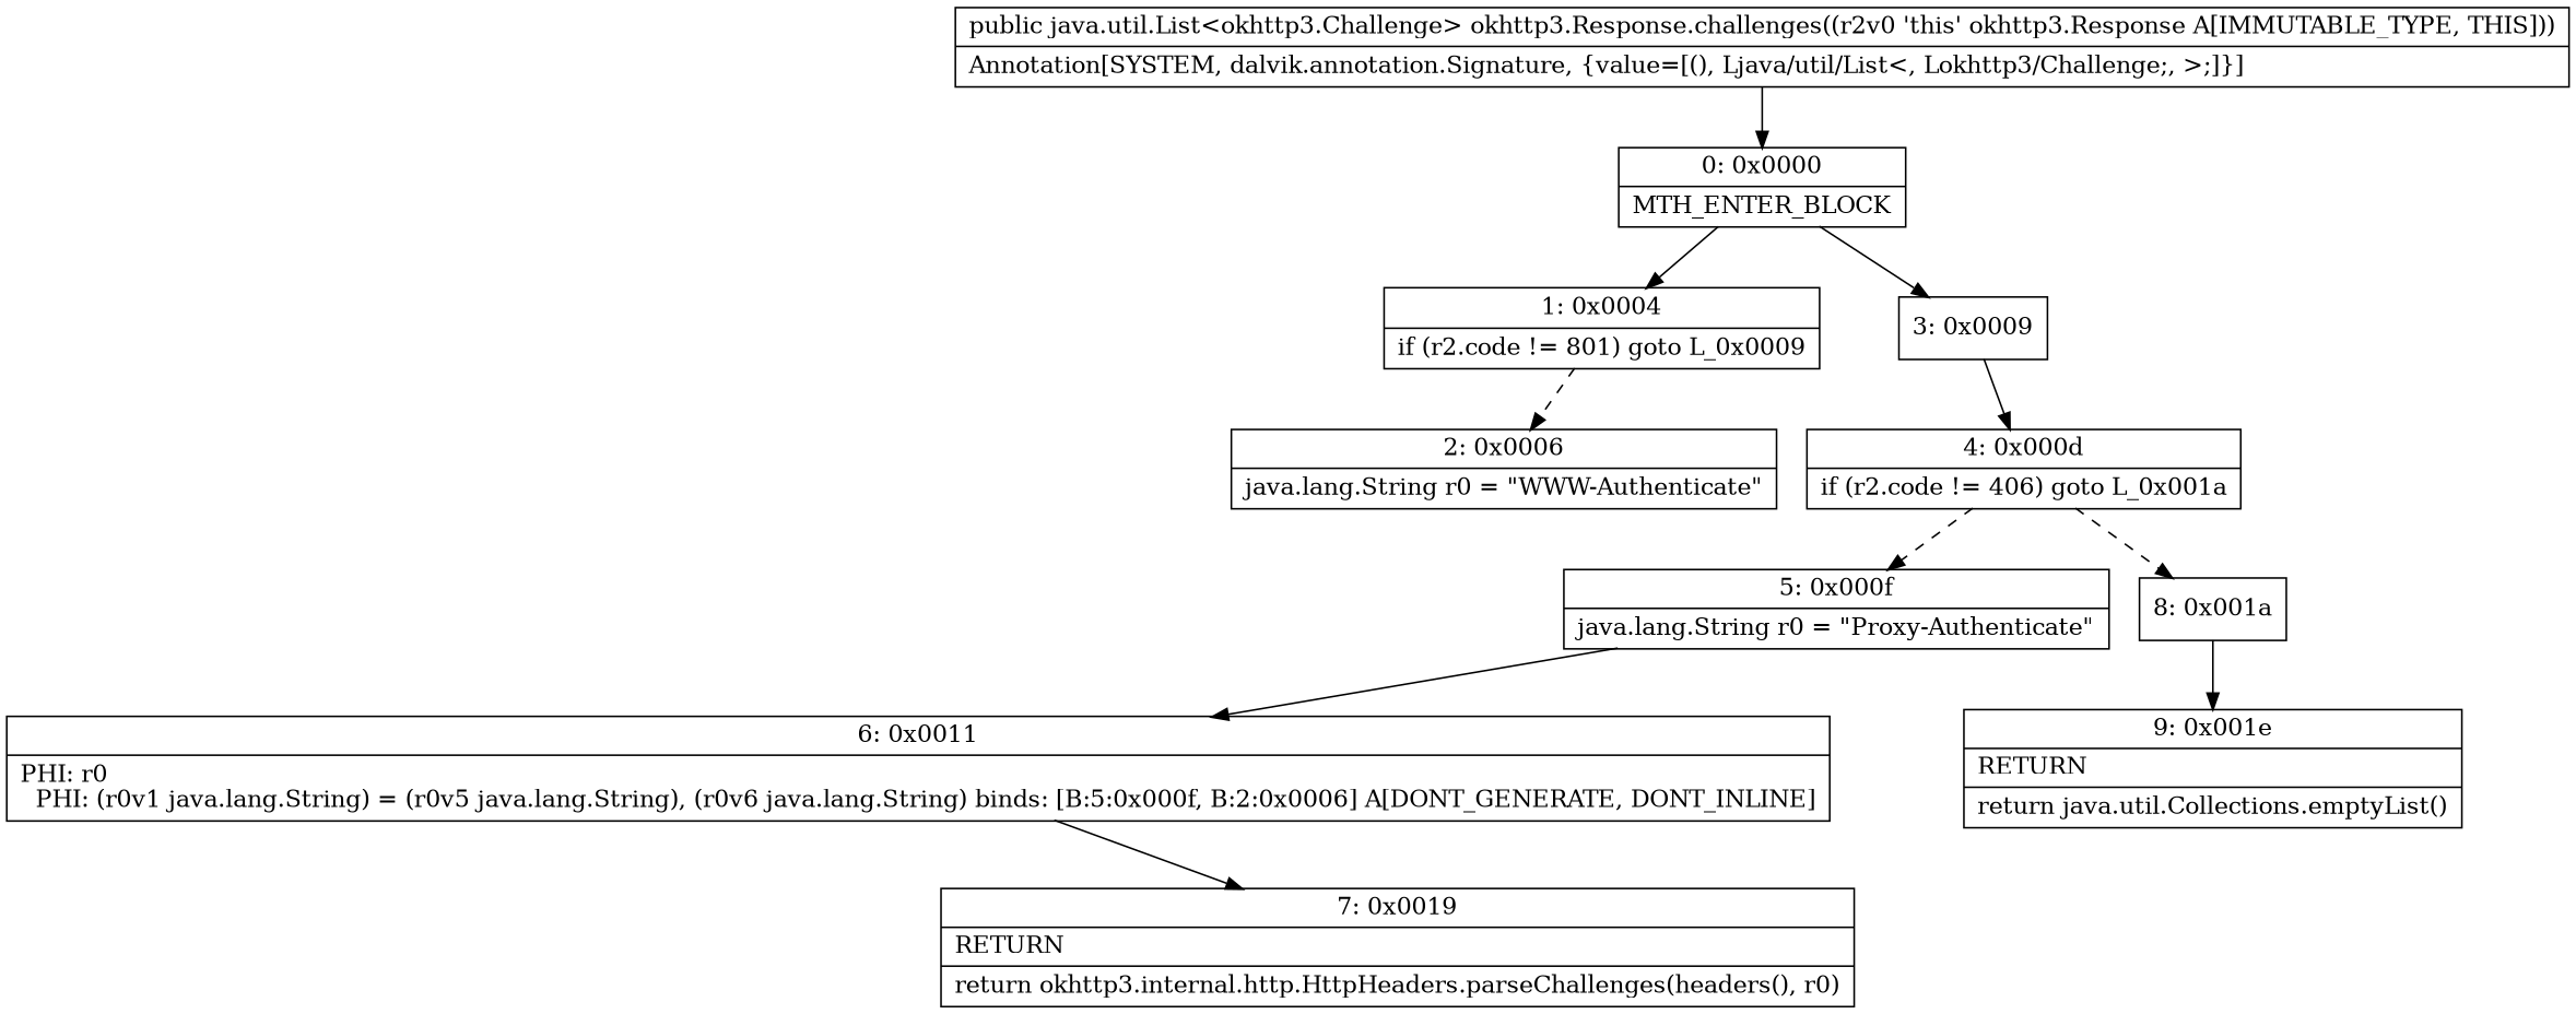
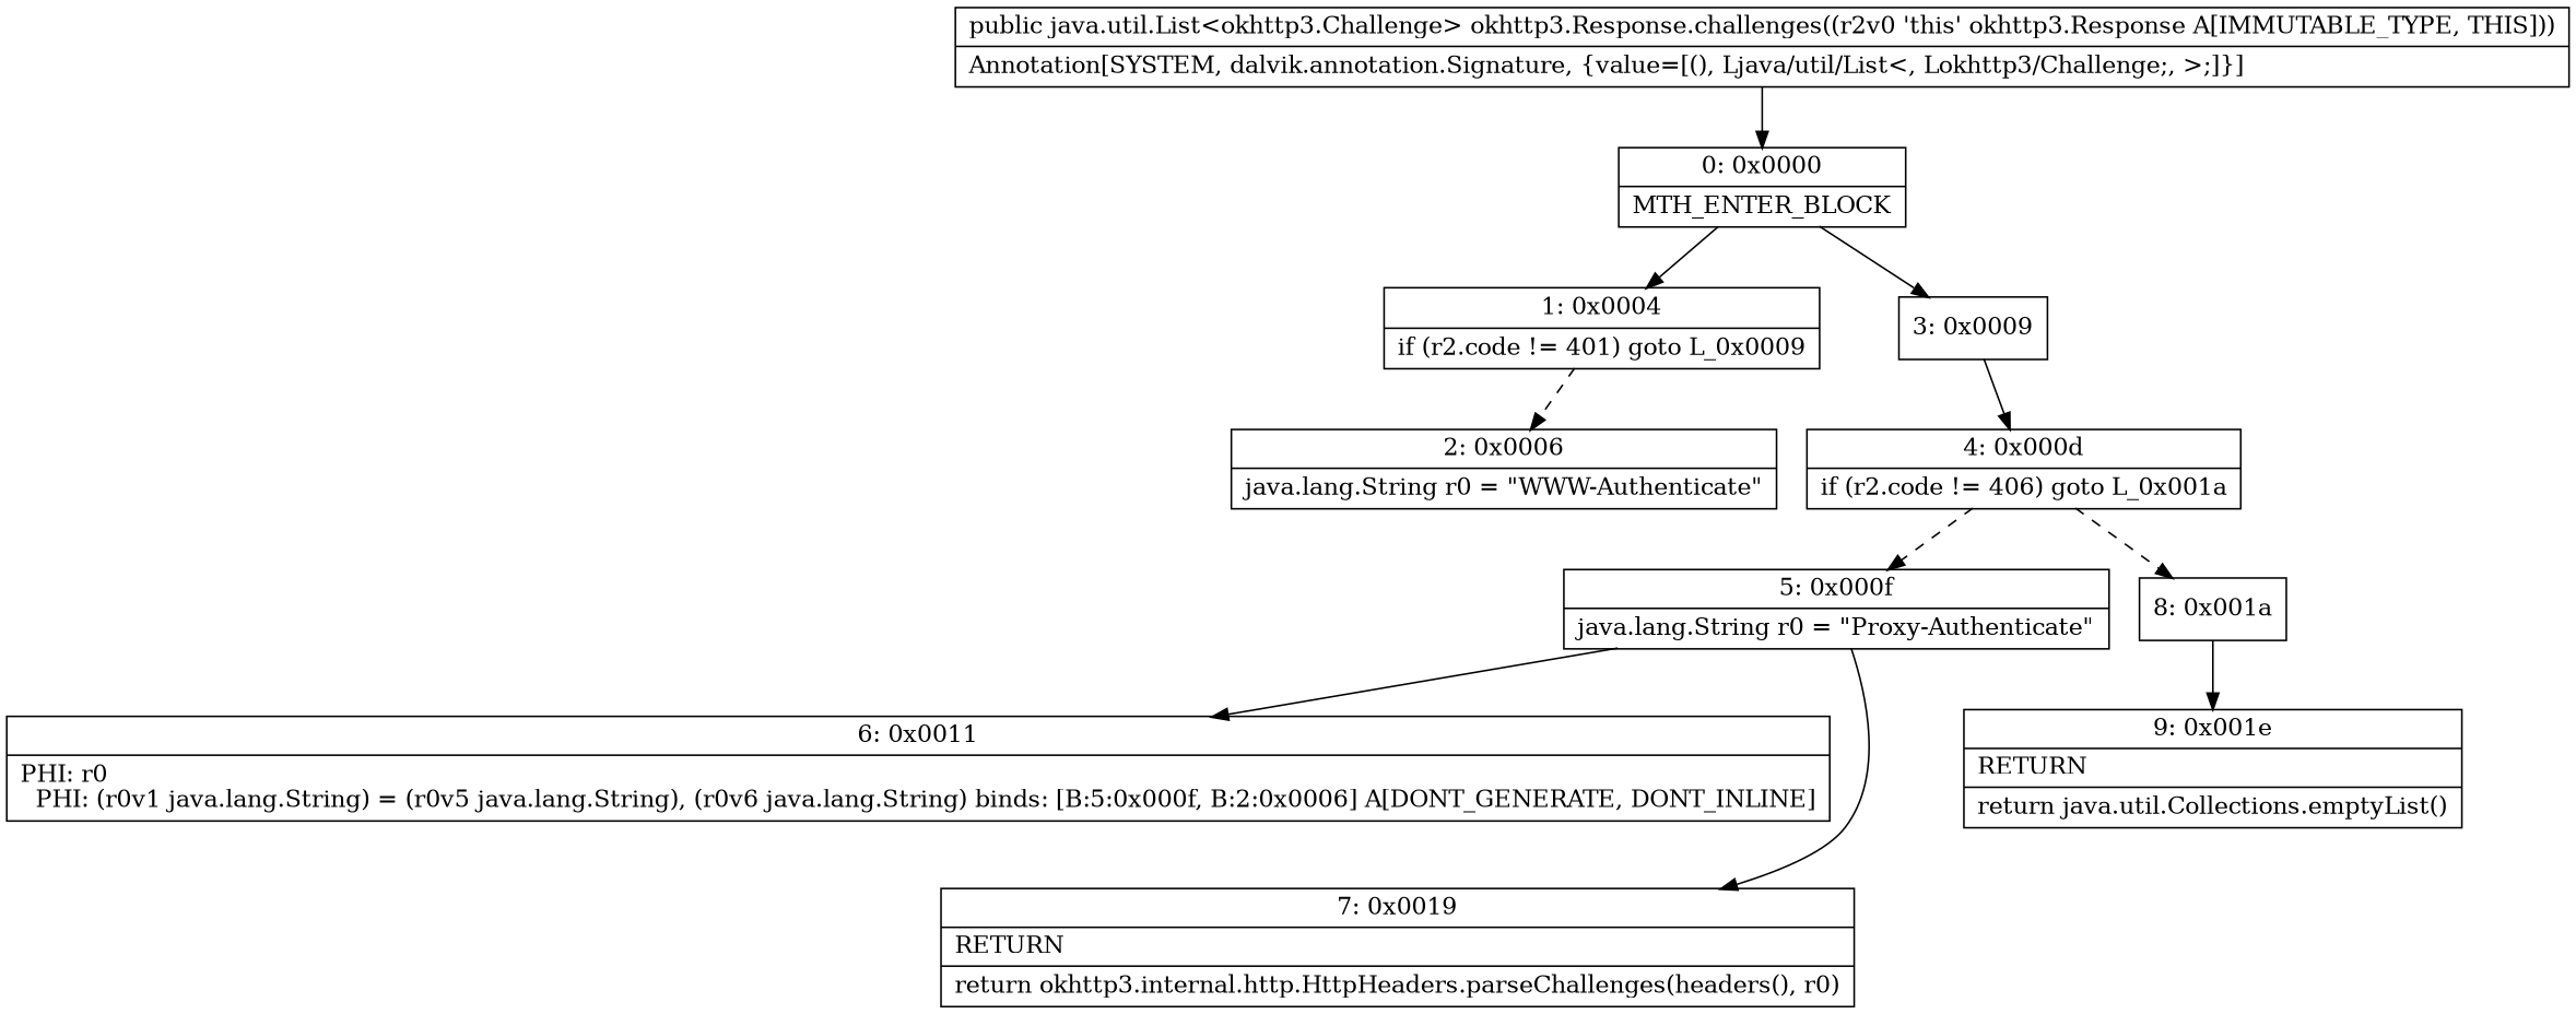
  digraph {
    node [shape=record]
    n1 [label="{0\:\ 0x0000|MTH_ENTER_BLOCK\l}"]
-   n2 [label="{1\:\ 0x0004|if (r2.code != 801) goto L_0x0009\l}"]
+   n2 [label="{1\:\ 0x0004|if (r2.code != 401) goto L_0x0009\l}"]
    n3 [label="{3\:\ 0x0009}"]
    n4 [label="{2\:\ 0x0006|java.lang.String r0 = \"WWW\-Authenticate\"\l}"]
    n5 [label="{4\:\ 0x000d|if (r2.code != 406) goto L_0x001a\l}"]
    n6 [label="{6\:\ 0x0011|PHI: r0 \l  PHI: (r0v1 java.lang.String) = (r0v5 java.lang.String), (r0v6 java.lang.String) binds: [B:5:0x000f, B:2:0x0006] A[DONT_GENERATE, DONT_INLINE]\l}"]
    n7 [label="{7\:\ 0x0019|RETURN\l|return okhttp3.internal.http.HttpHeaders.parseChallenges(headers(), r0)\l}"]
    n8 [label="{5\:\ 0x000f|java.lang.String r0 = \"Proxy\-Authenticate\"\l}"]
    n9 [label="{8\:\ 0x001a}"]
    n10 [label="{9\:\ 0x001e|RETURN\l|return java.util.Collections.emptyList()\l}"]
    n11 [label="{public java.util.List\<okhttp3.Challenge\> okhttp3.Response.challenges((r2v0 'this' okhttp3.Response A[IMMUTABLE_TYPE, THIS]))  | Annotation[SYSTEM, dalvik.annotation.Signature, \{value=[(), Ljava\/util\/List\<, Lokhttp3\/Challenge;, \>;]\}]\l}"]
    n1 -> n2
    n1 -> n3
    n2 -> n4 [style=dashed]
    n3 -> n5
    n5 -> n8 [style=dashed]
    n5 -> n9 [style=dashed]
-   n6 -> n7
+   n8 -> n7
    n8 -> n6
    n9 -> n10
    n11 -> n1
  }
